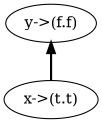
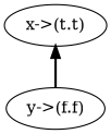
  digraph {
    rankdir=BT
    n1 [label="x->(\t.t)"]
    n2 [label="y->(\f.f)"]
-   n1 -> n2 [style=bold]
+   n2 -> n1 [style=bold]
  }
